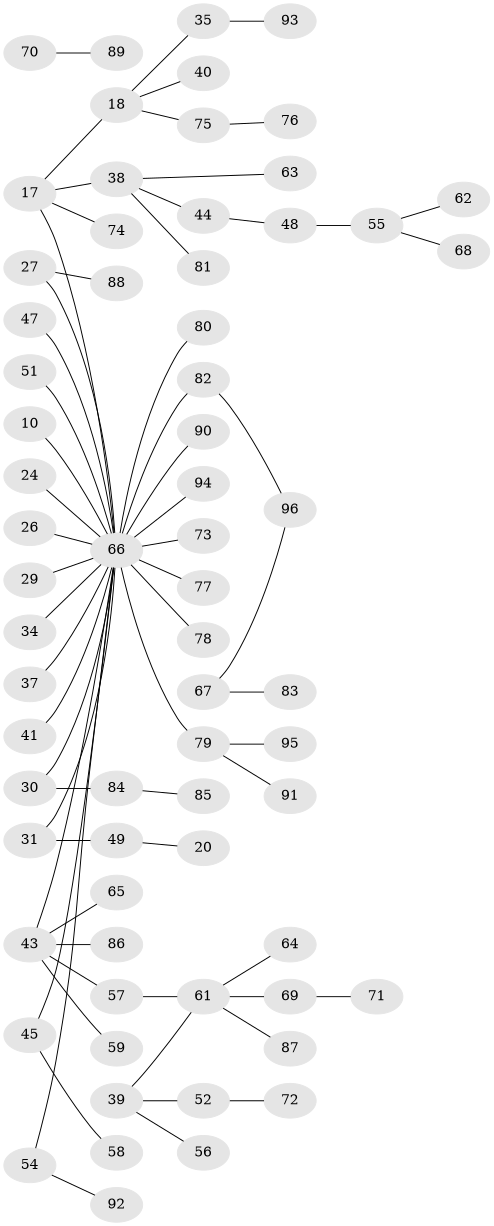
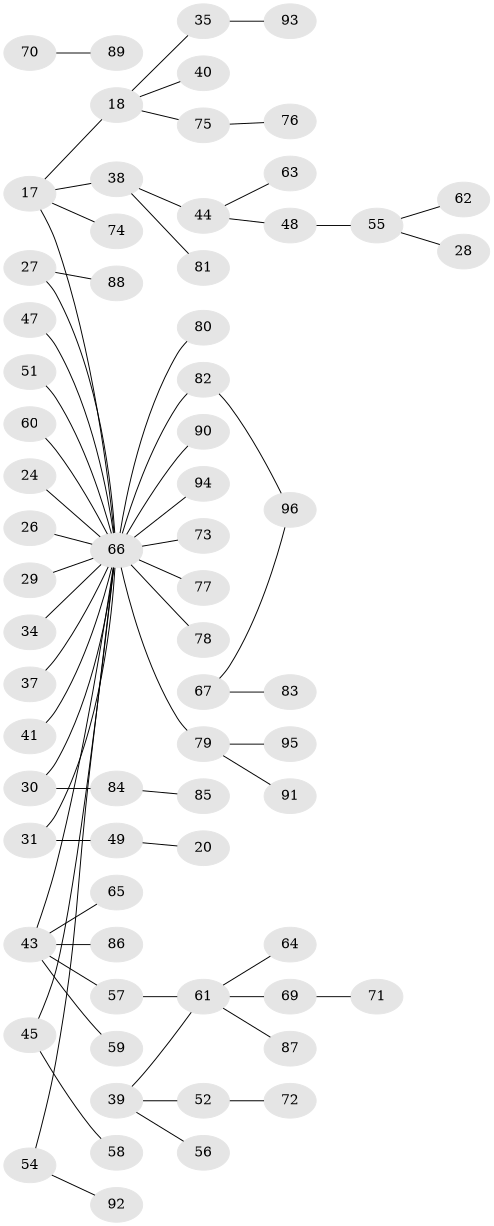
  graph {
    rankdir=LR
    node [color=gray90 style=filled]
    17 [super="+6+9"]
    n2 [label=18]
    38
    66 [super="+2+5+4+22+18+42+53+14+11+16+20+23+8+10+25+46"]
    74
    35
    40
    75
    44
    63
    81
    73
    77
    78
    79
    80
    82 [super="+13"]
    90
    94
    93
    76
    24
    26
    27
    88
    29
    30
    84
    85
    31
    49
    n32 [label=20]
    34
    37
    48
    39
    52
    56
    61 [super="+33"]
    72
    64
    69
    87
    41
    43 [super="+21"]
    57 [super="+32"]
    59
    65
    86
    55
    45
    58
    47
    62
-   68
+   68 [label=28]
    51
    54
    92
-   60 [label=10]
+   60
    71
    70
    89
    91
    95
    96 [super="+36"]
    67
    83
    17 -- n2
    17 -- 38
    17 -- 66
    17 -- 74
    n2 -- 35
    n2 -- 40
    n2 -- 75
    38 -- 44
-   38 -- 63
+   44 -- 63
    38 -- 81
    66 -- 73
    66 -- 77
    66 -- 78
    66 -- 79
    66 -- 80
    66 -- 82
    66 -- 90
    66 -- 94
    35 -- 93
    75 -- 76
    44 -- 48
    79 -- 91
    79 -- 95
    82 -- 96
    24 -- 66
    26 -- 66
    27 -- 66
    27 -- 88
    29 -- 66
    30 -- 66
    30 -- 84
    84 -- 85
    31 -- 66
    31 -- 49
    49 -- n32
    34 -- 66
    37 -- 66
    48 -- 55
    39 -- 52
    39 -- 56
    39 -- 61
    52 -- 72
    61 -- 64
    61 -- 69
    61 -- 87
    69 -- 71
    41 -- 66
    43 -- 66
    43 -- 57
    43 -- 59
    43 -- 65
    43 -- 86
    57 -- 61
    55 -- 62
    55 -- 68
    45 -- 66
    45 -- 58
    47 -- 66
    51 -- 66
    54 -- 66
    54 -- 92
    60 -- 66
    70 -- 89
    67 -- 96
    67 -- 83
  }
